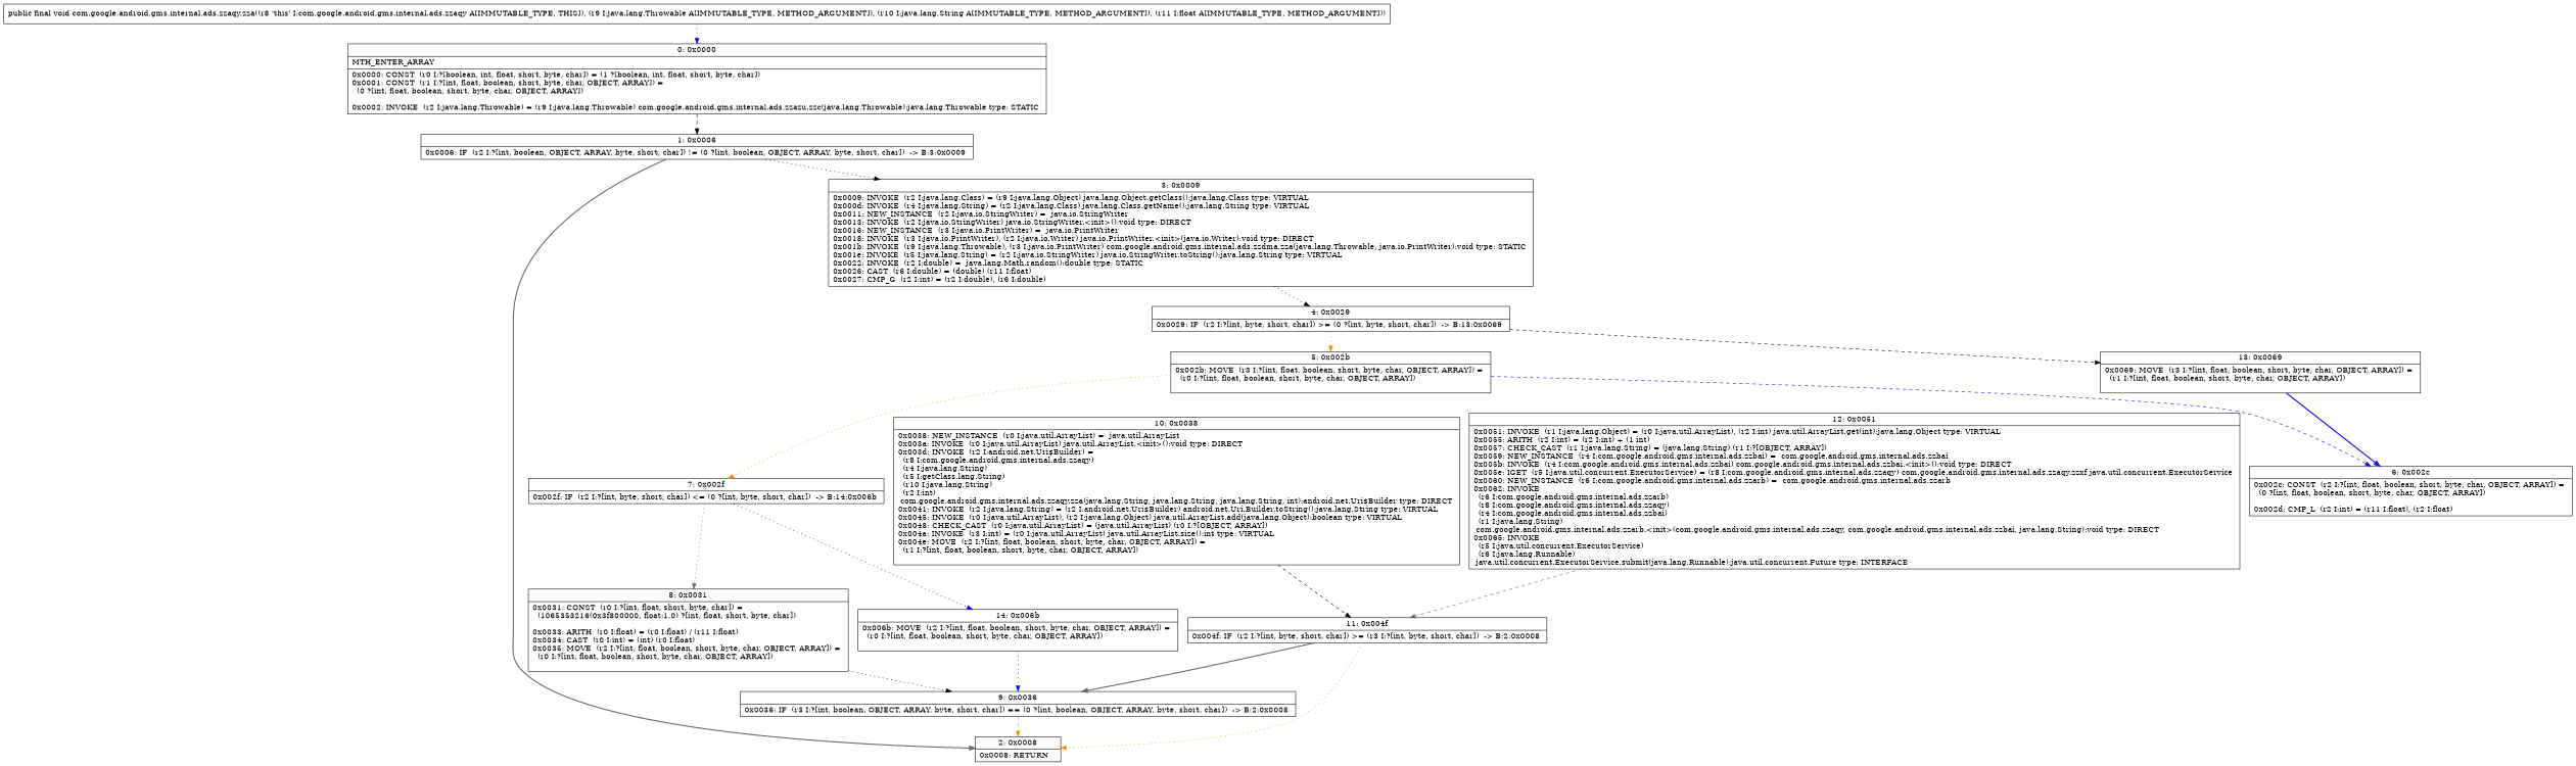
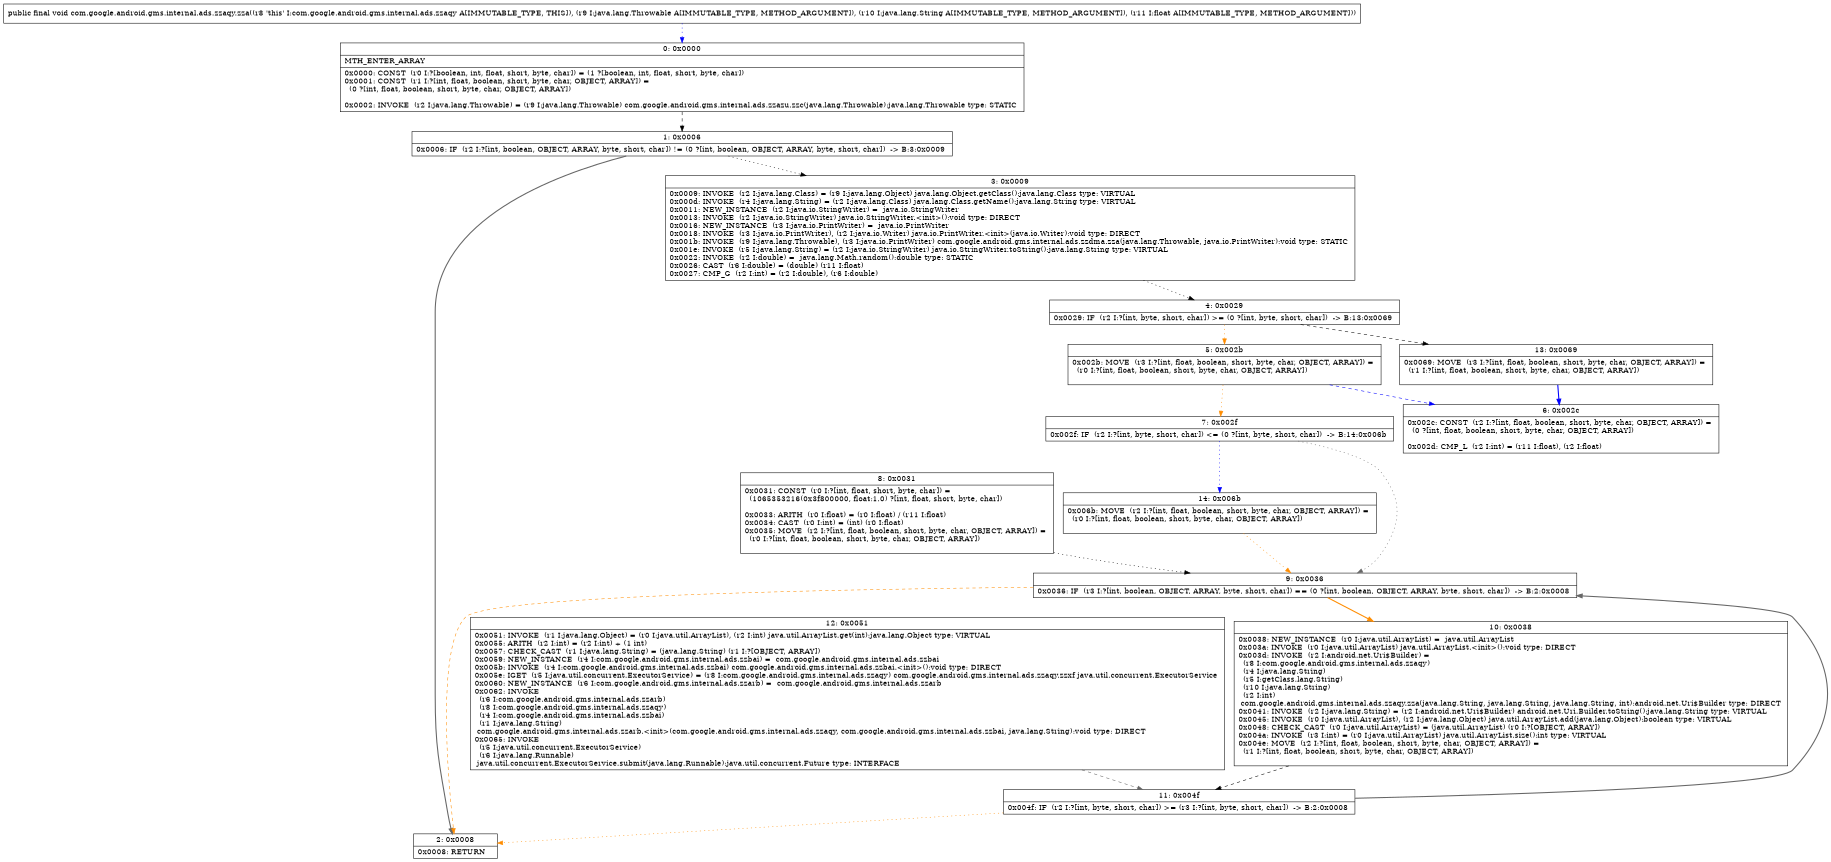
  digraph {
    node [shape=record]
    edge [color=black style=dotted]
    n1 [label="{0\:\ 0x0000|MTH_ENTER_ARRAY\l|0x0000: CONST  (r0 I:?[boolean, int, float, short, byte, char]) = (1 ?[boolean, int, float, short, byte, char]) \l0x0001: CONST  (r1 I:?[int, float, boolean, short, byte, char, OBJECT, ARRAY]) = \l  (0 ?[int, float, boolean, short, byte, char, OBJECT, ARRAY])\l \l0x0002: INVOKE  (r2 I:java.lang.Throwable) = (r9 I:java.lang.Throwable) com.google.android.gms.internal.ads.zzazu.zzc(java.lang.Throwable):java.lang.Throwable type: STATIC \l}"]
    n2 [label="{1\:\ 0x0006|0x0006: IF  (r2 I:?[int, boolean, OBJECT, ARRAY, byte, short, char]) != (0 ?[int, boolean, OBJECT, ARRAY, byte, short, char])  \-\> B:3:0x0009 \l}"]
    n3 [label="{2\:\ 0x0008|0x0008: RETURN   \l}"]
    n4 [label="{3\:\ 0x0009|0x0009: INVOKE  (r2 I:java.lang.Class) = (r9 I:java.lang.Object) java.lang.Object.getClass():java.lang.Class type: VIRTUAL \l0x000d: INVOKE  (r4 I:java.lang.String) = (r2 I:java.lang.Class) java.lang.Class.getName():java.lang.String type: VIRTUAL \l0x0011: NEW_INSTANCE  (r2 I:java.io.StringWriter) =  java.io.StringWriter \l0x0013: INVOKE  (r2 I:java.io.StringWriter) java.io.StringWriter.\<init\>():void type: DIRECT \l0x0016: NEW_INSTANCE  (r3 I:java.io.PrintWriter) =  java.io.PrintWriter \l0x0018: INVOKE  (r3 I:java.io.PrintWriter), (r2 I:java.io.Writer) java.io.PrintWriter.\<init\>(java.io.Writer):void type: DIRECT \l0x001b: INVOKE  (r9 I:java.lang.Throwable), (r3 I:java.io.PrintWriter) com.google.android.gms.internal.ads.zzdma.zza(java.lang.Throwable, java.io.PrintWriter):void type: STATIC \l0x001e: INVOKE  (r5 I:java.lang.String) = (r2 I:java.io.StringWriter) java.io.StringWriter.toString():java.lang.String type: VIRTUAL \l0x0022: INVOKE  (r2 I:double) =  java.lang.Math.random():double type: STATIC \l0x0026: CAST  (r6 I:double) = (double) (r11 I:float) \l0x0027: CMP_G  (r2 I:int) = (r2 I:double), (r6 I:double) \l}"]
    n5 [label="{4\:\ 0x0029|0x0029: IF  (r2 I:?[int, byte, short, char]) \>= (0 ?[int, byte, short, char])  \-\> B:13:0x0069 \l}"]
    n6 [label="{5\:\ 0x002b|0x002b: MOVE  (r3 I:?[int, float, boolean, short, byte, char, OBJECT, ARRAY]) = \l  (r0 I:?[int, float, boolean, short, byte, char, OBJECT, ARRAY])\l \l}"]
    n7 [label="{13\:\ 0x0069|0x0069: MOVE  (r3 I:?[int, float, boolean, short, byte, char, OBJECT, ARRAY]) = \l  (r1 I:?[int, float, boolean, short, byte, char, OBJECT, ARRAY])\l \l}"]
    n8 [label="{6\:\ 0x002c|0x002c: CONST  (r2 I:?[int, float, boolean, short, byte, char, OBJECT, ARRAY]) = \l  (0 ?[int, float, boolean, short, byte, char, OBJECT, ARRAY])\l \l0x002d: CMP_L  (r2 I:int) = (r11 I:float), (r2 I:float) \l}"]
    n9 [label="{7\:\ 0x002f|0x002f: IF  (r2 I:?[int, byte, short, char]) \<= (0 ?[int, byte, short, char])  \-\> B:14:0x006b \l}"]
    n10 [label="{8\:\ 0x0031|0x0031: CONST  (r0 I:?[int, float, short, byte, char]) = \l  (1065353216(0x3f800000, float:1.0) ?[int, float, short, byte, char])\l \l0x0033: ARITH  (r0 I:float) = (r0 I:float) \/ (r11 I:float) \l0x0034: CAST  (r0 I:int) = (int) (r0 I:float) \l0x0035: MOVE  (r2 I:?[int, float, boolean, short, byte, char, OBJECT, ARRAY]) = \l  (r0 I:?[int, float, boolean, short, byte, char, OBJECT, ARRAY])\l \l}"]
    n11 [label="{14\:\ 0x006b|0x006b: MOVE  (r2 I:?[int, float, boolean, short, byte, char, OBJECT, ARRAY]) = \l  (r0 I:?[int, float, boolean, short, byte, char, OBJECT, ARRAY])\l \l}"]
    n12 [label="{9\:\ 0x0036|0x0036: IF  (r3 I:?[int, boolean, OBJECT, ARRAY, byte, short, char]) == (0 ?[int, boolean, OBJECT, ARRAY, byte, short, char])  \-\> B:2:0x0008 \l}"]
    n13 [label="{10\:\ 0x0038|0x0038: NEW_INSTANCE  (r0 I:java.util.ArrayList) =  java.util.ArrayList \l0x003a: INVOKE  (r0 I:java.util.ArrayList) java.util.ArrayList.\<init\>():void type: DIRECT \l0x003d: INVOKE  (r2 I:android.net.Uri$Builder) = \l  (r8 I:com.google.android.gms.internal.ads.zzaqy)\l  (r4 I:java.lang.String)\l  (r5 I:getClass.lang.String)\l  (r10 I:java.lang.String)\l  (r2 I:int)\l com.google.android.gms.internal.ads.zzaqy.zza(java.lang.String, java.lang.String, java.lang.String, int):android.net.Uri$Builder type: DIRECT \l0x0041: INVOKE  (r2 I:java.lang.String) = (r2 I:android.net.Uri$Builder) android.net.Uri.Builder.toString():java.lang.String type: VIRTUAL \l0x0045: INVOKE  (r0 I:java.util.ArrayList), (r2 I:java.lang.Object) java.util.ArrayList.add(java.lang.Object):boolean type: VIRTUAL \l0x0048: CHECK_CAST  (r0 I:java.util.ArrayList) = (java.util.ArrayList) (r0 I:?[OBJECT, ARRAY]) \l0x004a: INVOKE  (r3 I:int) = (r0 I:java.util.ArrayList) java.util.ArrayList.size():int type: VIRTUAL \l0x004e: MOVE  (r2 I:?[int, float, boolean, short, byte, char, OBJECT, ARRAY]) = \l  (r1 I:?[int, float, boolean, short, byte, char, OBJECT, ARRAY])\l \l}"]
    n14 [label="{11\:\ 0x004f|0x004f: IF  (r2 I:?[int, byte, short, char]) \>= (r3 I:?[int, byte, short, char])  \-\> B:2:0x0008 \l}"]
    n15 [label="{12\:\ 0x0051|0x0051: INVOKE  (r1 I:java.lang.Object) = (r0 I:java.util.ArrayList), (r2 I:int) java.util.ArrayList.get(int):java.lang.Object type: VIRTUAL \l0x0055: ARITH  (r2 I:int) = (r2 I:int) + (1 int) \l0x0057: CHECK_CAST  (r1 I:java.lang.String) = (java.lang.String) (r1 I:?[OBJECT, ARRAY]) \l0x0059: NEW_INSTANCE  (r4 I:com.google.android.gms.internal.ads.zzbai) =  com.google.android.gms.internal.ads.zzbai \l0x005b: INVOKE  (r4 I:com.google.android.gms.internal.ads.zzbai) com.google.android.gms.internal.ads.zzbai.\<init\>():void type: DIRECT \l0x005e: IGET  (r5 I:java.util.concurrent.ExecutorService) = (r8 I:com.google.android.gms.internal.ads.zzaqy) com.google.android.gms.internal.ads.zzaqy.zzxf java.util.concurrent.ExecutorService \l0x0060: NEW_INSTANCE  (r6 I:com.google.android.gms.internal.ads.zzarb) =  com.google.android.gms.internal.ads.zzarb \l0x0062: INVOKE  \l  (r6 I:com.google.android.gms.internal.ads.zzarb)\l  (r8 I:com.google.android.gms.internal.ads.zzaqy)\l  (r4 I:com.google.android.gms.internal.ads.zzbai)\l  (r1 I:java.lang.String)\l com.google.android.gms.internal.ads.zzarb.\<init\>(com.google.android.gms.internal.ads.zzaqy, com.google.android.gms.internal.ads.zzbai, java.lang.String):void type: DIRECT \l0x0065: INVOKE  \l  (r5 I:java.util.concurrent.ExecutorService)\l  (r6 I:java.lang.Runnable)\l java.util.concurrent.ExecutorService.submit(java.lang.Runnable):java.util.concurrent.Future type: INTERFACE \l}"]
    n16 [label="{public final void com.google.android.gms.internal.ads.zzaqy.zza((r8 'this' I:com.google.android.gms.internal.ads.zzaqy A[IMMUTABLE_TYPE, THIS]), (r9 I:java.lang.Throwable A[IMMUTABLE_TYPE, METHOD_ARGUMENT]), (r10 I:java.lang.String A[IMMUTABLE_TYPE, METHOD_ARGUMENT]), (r11 I:float A[IMMUTABLE_TYPE, METHOD_ARGUMENT])) }"]
    n1 -> n2 [style=dashed]
    n2 -> n3 [color=gray40 style=bold]
    n2 -> n4
    n4 -> n5
    n5 -> n6 [color=darkorange]
    n5 -> n7 [style=dashed]
    n6 -> n8 [color=blue style=dashed]
    n6 -> n9 [color=darkorange]
    n7 -> n8 [color=blue style=bold]
-   n9 -> n10 [color=gray40]
+   n9 -> n12 [color=gray40]
    n9 -> n11 [color=blue]
    n10 -> n12
-   n11 -> n12 [color=blue]
+   n11 -> n12 [color=darkorange]
    n12 -> n3 [color=darkorange style=dashed]
+   n12 -> n13 [color=darkorange style=bold]
    n13 -> n14 [style=dashed]
    n14 -> n3 [color=darkorange]
    n14 -> n12 [color=gray40 style=bold]
    n15 -> n14 [color=gray40 style=dashed]
    n16 -> n1 [color=blue]
  }
